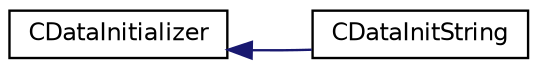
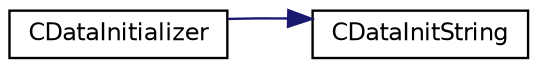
  digraph {
    rankdir=LR
    node [color=black fillcolor=white fontname=Helvetica fontsize=10 shape=record style=filled]
    n1 [height=0.2 label=CDataInitializer width=0.4]
    n2 [height=0.2 label=CDataInitString width=0.4]
-   n1 -> n2 [color=midnightblue dir=back fontname=Helvetica fontsize=10 labelfontname=Helvetica labelfontsize=10 style=solid]
+   n2 -> n1 [color=midnightblue dir=back fontname=Helvetica fontsize=10 labelfontname=Helvetica labelfontsize=10 style=solid]
  }
